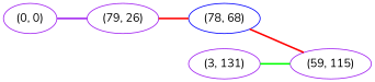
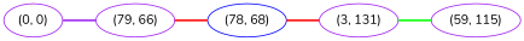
  graph {
    fontname=Nunito
    rankdir=LR
    node [color=purple fontname=Nunito]
    edge [color=red fontname=Nunito style=bold weight=1]
    "(0, 0)"
-   "(79, 66)" [label="(79, 26)"]
+   "(79, 66)"
    "(78, 68)" [color=blue]
    n4 [label="(59, 115)"]
    "(3, 131)"
    "(0, 0)" -- "(79, 66)" [color=purple weight=4]
    "(79, 66)" -- "(78, 68)"
-   "(78, 68)" -- n4
+   "(78, 68)" -- "(3, 131)"
    "(3, 131)" -- n4 [color=green weight=2]
  }
